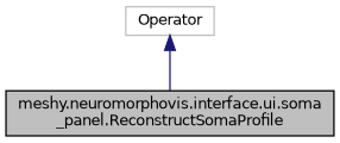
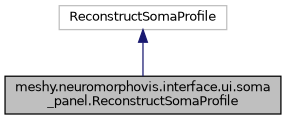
  digraph {
    node [fontname=Helvetica fontsize=10 shape=record style=filled]
    n1 [color=black fillcolor=grey75 fontcolor=black height=0.2 label="meshy.neuromorphovis.interface.ui.soma\l_panel.ReconstructSomaProfile" width=0.4]
-   n2 [color=grey75 fillcolor=white height=0.2 label=Operator width=0.4]
+   n2 [color=grey75 fillcolor=white height=0.2 label=ReconstructSomaProfile width=0.4]
    n2 -> n1 [color=midnightblue dir=back fontname=Helvetica fontsize=10 labelfontname=Helvetica labelfontsize=10 style=solid]
  }
